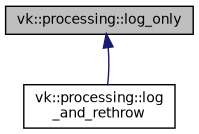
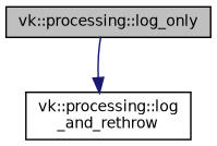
  digraph {
    rankdir=TB
    fontname="DejaVu Sans"
    node [color=black fontname="DejaVu Sans" fontsize=10 shape=record style=filled]
    n1 [fillcolor=grey75 fontcolor=black height=0.2 label="vk::processing::log_only" width=0.4]
    n2 [fillcolor=white height=0.2 label="vk::processing::log\l_and_rethrow" width=0.4]
-   n2 -> n1 [color=midnightblue fontname="DejaVu Sans" fontsize=10 labelfontname=Helvetica labelfontsize=10 style=solid]
+   n1 -> n2 [color=midnightblue fontname="DejaVu Sans" fontsize=10 labelfontname=Helvetica labelfontsize=10 style=solid]
  }
